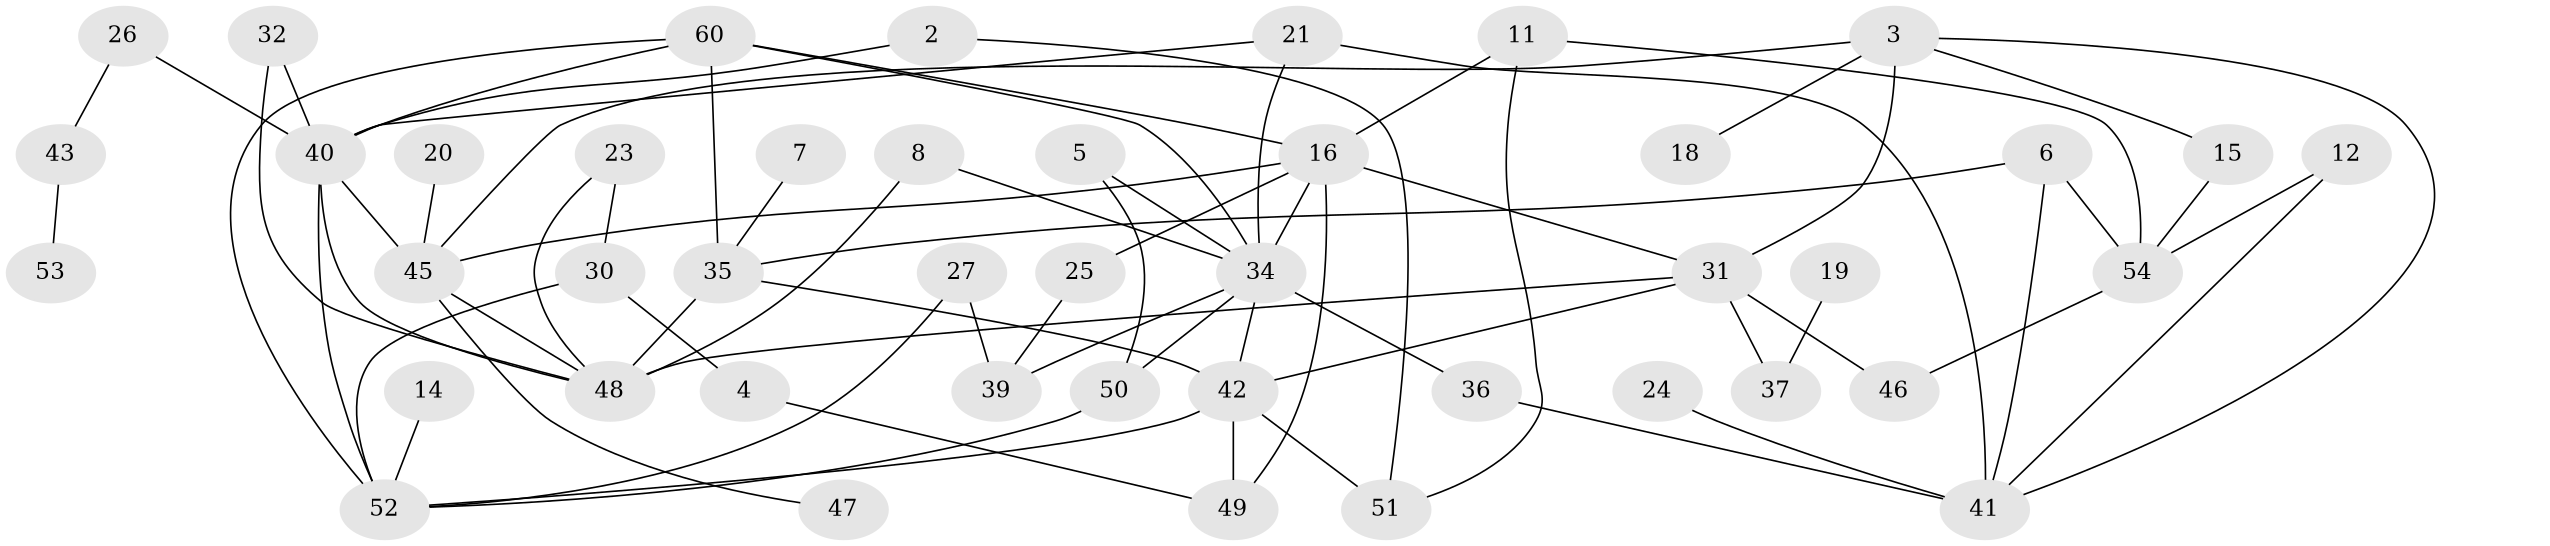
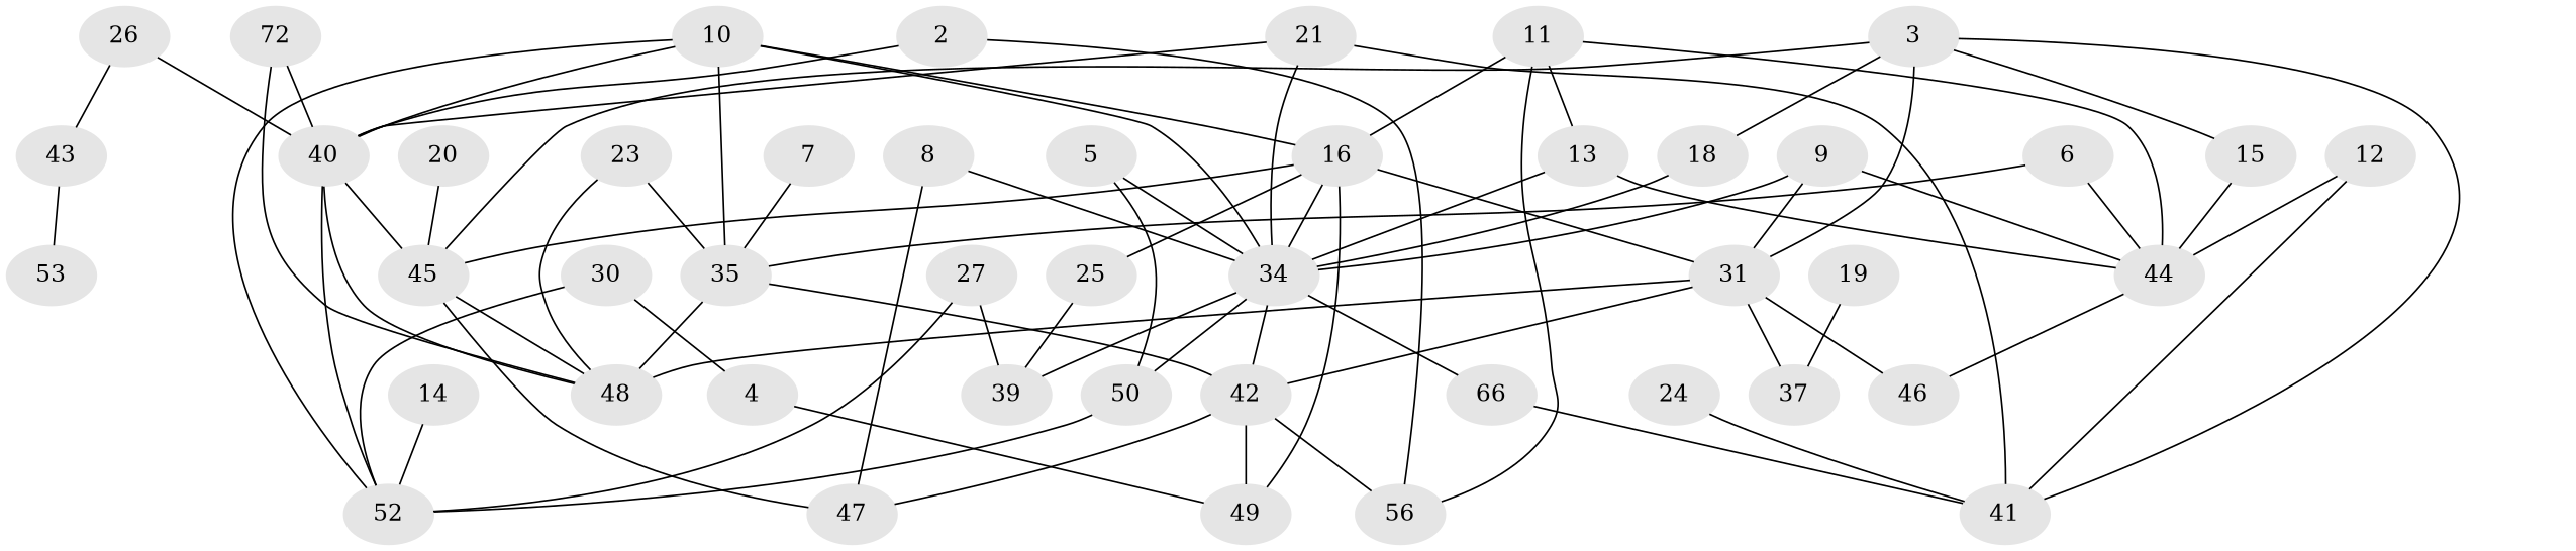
  graph {
    node [color=gray90 style=filled]
    edge [weight=1.0]
    2
    40
-   51
+   51 [label=56]
    45
    48
    52
    3
    15
    18
    31
    41
-   44 [label=54]
+   44
    34
    37
    46
    42
    47
    4
    49
    5
    50
    39
-   36
+   36 [label=66]
    6
    35
    7
    8
-   10 [label=60]
+   9
+   10
    16
    25
    11
+   13
    12
    14
    19
    20
    21
    23
    24
    26
    43
    53
    27
    30
-   32
+   32 [label=72]
    2 -- 40
    2 -- 51
    40 -- 45
    40 -- 48
    40 -- 52 [weight=2.0]
    45 -- 48
    45 -- 47
    3 -- 45
    3 -- 15
    3 -- 18
    3 -- 31
    3 -- 41
    15 -- 44
+   18 -- 34
    31 -- 48
    31 -- 37
    31 -- 46
    31 -- 42
    44 -- 46
    34 -- 42
    34 -- 50
    34 -- 39
    34 -- 36
    42 -- 51
-   42 -- 52
+   42 -- 47
    42 -- 49
    4 -- 49
    5 -- 34
    5 -- 50
    50 -- 52
    36 -- 41
-   6 -- 41
    6 -- 44
    6 -- 35
    35 -- 48
    35 -- 42
    7 -- 35
-   8 -- 48
+   8 -- 47
    8 -- 34
+   9 -- 31
+   9 -- 44
+   9 -- 34
    10 -- 40
    10 -- 52
    10 -- 34
    10 -- 35
    10 -- 16
    16 -- 45
    16 -- 31
    16 -- 34 [weight=2.0]
    16 -- 49
    16 -- 25
    25 -- 39
    11 -- 51
    11 -- 44
    11 -- 16
+   11 -- 13
+   13 -- 44
+   13 -- 34
    12 -- 41
    12 -- 44
    14 -- 52
    19 -- 37
    20 -- 45
    21 -- 40
    21 -- 41 [weight=2.0]
    21 -- 34
    23 -- 48
-   23 -- 30
+   23 -- 35
    24 -- 41
    26 -- 40
    26 -- 43
    43 -- 53
    27 -- 52
    27 -- 39
    30 -- 52
    30 -- 4
    32 -- 40
    32 -- 48
  }
